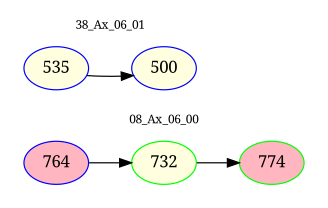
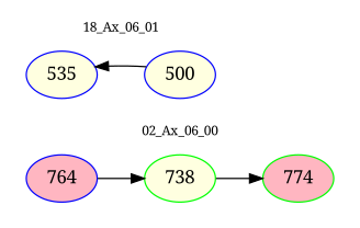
  digraph {
    fontname="Noto Serif"
    rankdir=LR
    node [color=blue fillcolor=lightyellow fontname="Noto Serif" style=filled]
    edge [color=black fontname="Noto Serif"]
    n1 [fillcolor=lightpink label=764]
-   n2 [color=green label=732]
+   n2 [color=green label=738]
    n3 [color=green fillcolor=lightpink label=774]
    n4 [label=535]
    n5 [label=500]
    subgraph cluster_1 {
      color=white
      fontsize=10
-     label="08_Ax_06_00"
+     label="02_Ax_06_00"
      n1
      n2
      n3
    }
    subgraph cluster_2 {
      color=white
      fontsize=10
-     label="38_Ax_06_01"
+     label="18_Ax_06_01"
      n4
      n5
    }
    n1 -> n2
    n2 -> n3
-   n4 -> n5
+   n5 -> n4
  }
